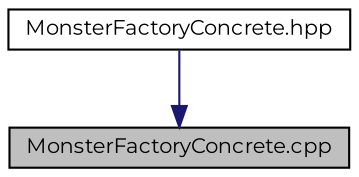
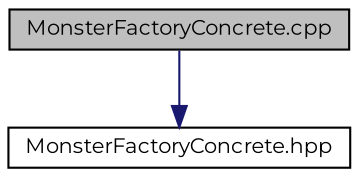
  digraph {
    fontname=Montserrat
    node [color=black fontname=Montserrat fontsize=10 shape=record style=filled]
    n1 [fillcolor=grey75 fontcolor=black height=0.2 label="MonsterFactoryConcrete.cpp" width=0.4]
    n2 [fillcolor=white height=0.2 label="MonsterFactoryConcrete.hpp" width=0.4]
-   n2 -> n1 [color=midnightblue fontname=Montserrat fontsize=10 labelfontname=Helvetica labelfontsize=10 style=solid]
+   n1 -> n2 [color=midnightblue fontname=Montserrat fontsize=10 labelfontname=Helvetica labelfontsize=10 style=solid]
  }
